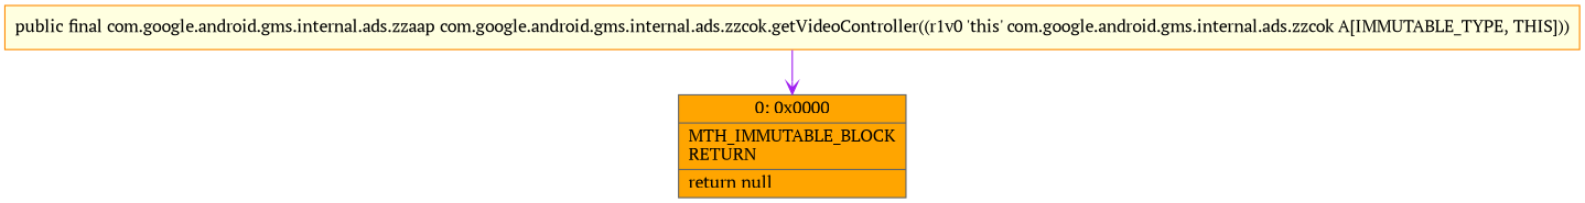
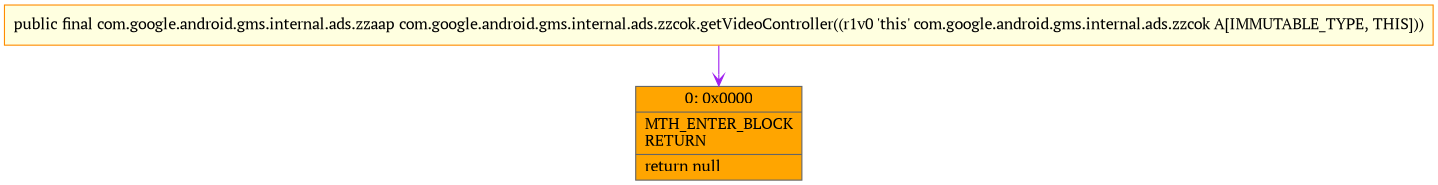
  digraph {
    fontname="PT Serif"
    node [shape=record style=filled fontname="PT Serif"]
-   n1 [label="{0\:\ 0x0000|MTH_IMMUTABLE_BLOCK\lRETURN\l|return null\l}" fillcolor=orange color=gray40]
+   n1 [label="{0\:\ 0x0000|MTH_ENTER_BLOCK\lRETURN\l|return null\l}" fillcolor=orange color=gray40]
    n2 [label="{public final com.google.android.gms.internal.ads.zzaap com.google.android.gms.internal.ads.zzcok.getVideoController((r1v0 'this' com.google.android.gms.internal.ads.zzcok A[IMMUTABLE_TYPE, THIS])) }" fillcolor=lightyellow color=darkorange]
    n2 -> n1 [color=purple arrowhead=vee fontname="PT Serif"]
  }
